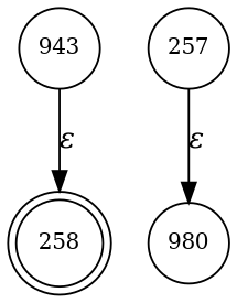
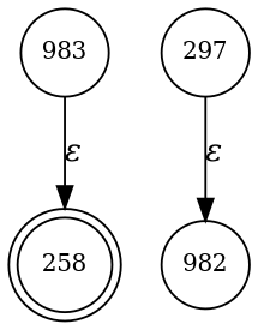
  digraph {
    rankdir=TB
    node [fixedsize=true fontsize=11 shape=circle peripheries=1]
    edge [fontname="Times-Italic"]
    n1 [label=258 shape=doublecircle width=.6 peripheries=""]
-   n2 [label=257 width=.55]
-   n3 [label=980 width=.55]
-   n4 [label=943 width=.55]
+   n2 [label=297 width=.55]
+   n3 [label=982 width=.55]
+   n4 [label=983 width=.55]
    n2 -> n3 [label="&epsilon;"]
    n4 -> n1 [label="&epsilon;"]
  }
